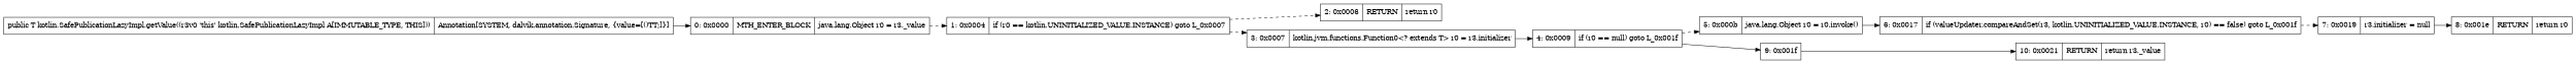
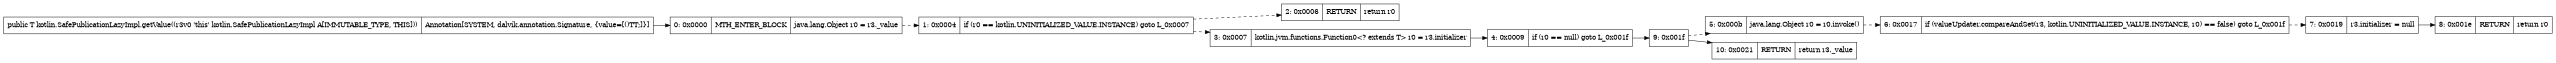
  digraph {
    rankdir=LR
    node [shape=record]
    n1 [label="{0\:\ 0x0000|MTH_ENTER_BLOCK\l|java.lang.Object r0 = r3._value\l}"]
    n2 [label="{1\:\ 0x0004|if (r0 == kotlin.UNINITIALIZED_VALUE.INSTANCE) goto L_0x0007\l}"]
    n3 [label="{2\:\ 0x0006|RETURN\l|return r0\l}"]
    n4 [label="{3\:\ 0x0007|kotlin.jvm.functions.Function0\<? extends T\> r0 = r3.initializer\l}"]
    n5 [label="{4\:\ 0x0009|if (r0 == null) goto L_0x001f\l}"]
    n6 [label="{5\:\ 0x000b|java.lang.Object r0 = r0.invoke()\l}"]
    n7 [label="{9\:\ 0x001f}"]
    n8 [label="{6\:\ 0x0017|if (valueUpdater.compareAndSet(r3, kotlin.UNINITIALIZED_VALUE.INSTANCE, r0) == false) goto L_0x001f\l}"]
    n9 [label="{10\:\ 0x0021|RETURN\l|return r3._value\l}"]
    n10 [label="{7\:\ 0x0019|r3.initializer = null\l}"]
    n11 [label="{8\:\ 0x001e|RETURN\l|return r0\l}"]
    n12 [label="{public T kotlin.SafePublicationLazyImpl.getValue((r3v0 'this' kotlin.SafePublicationLazyImpl A[IMMUTABLE_TYPE, THIS]))  | Annotation[SYSTEM, dalvik.annotation.Signature, \{value=[()TT;]\}]\l}"]
    n1 -> n2 [style=dashed]
    n2 -> n3 [style=dashed]
    n2 -> n4 [style=dashed]
    n4 -> n5
-   n5 -> n6 [style=dashed]
+   n7 -> n6 [style=dashed]
    n5 -> n7
-   n6 -> n8
+   n6 -> n8 [style=dashed]
    n7 -> n9
    n8 -> n10 [style=dashed]
    n10 -> n11
    n12 -> n1
  }
